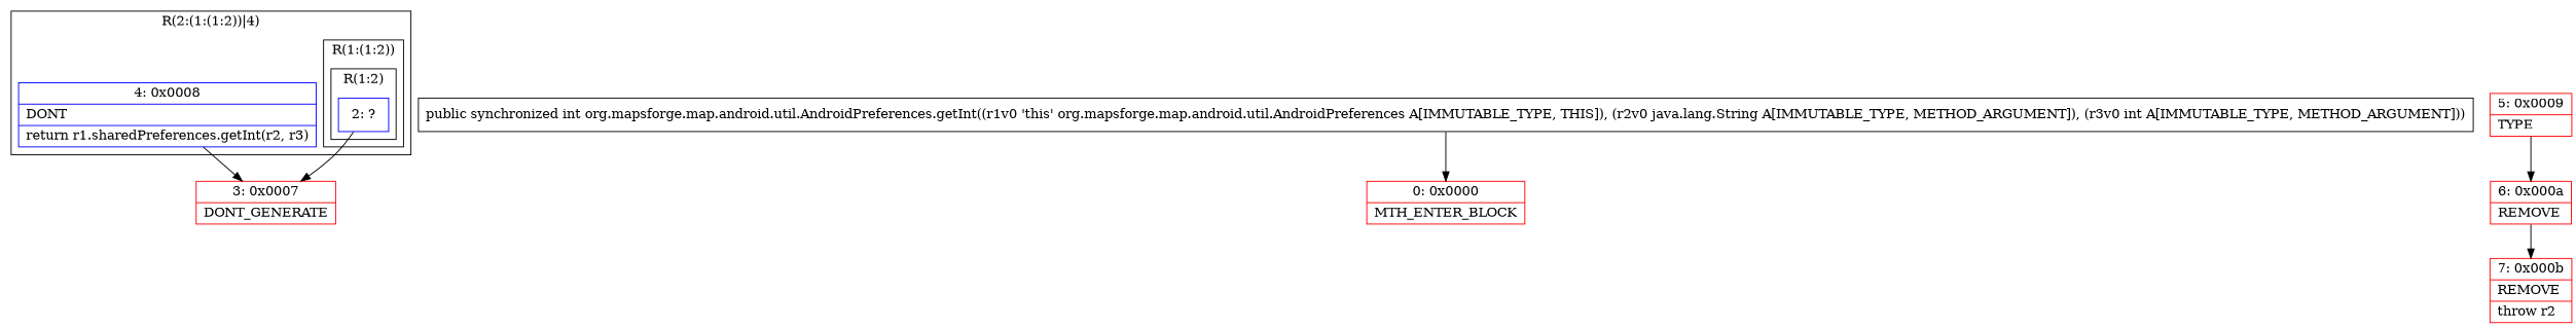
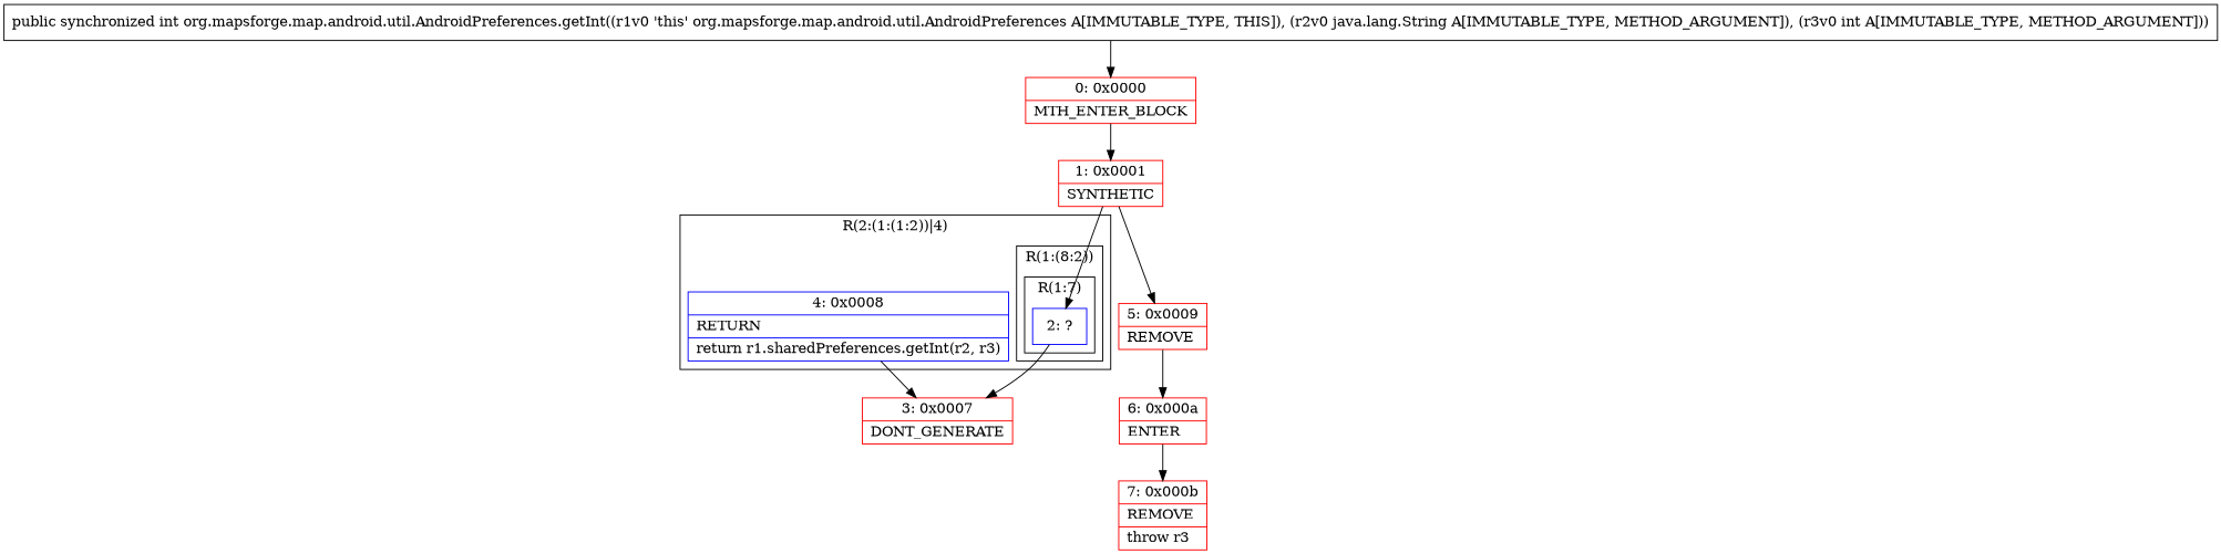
  digraph {
    node [color=red shape=record]
    n1 [color=blue label="{2\:\ ?}"]
-   n2 [color=blue label="{4\:\ 0x0008|DONT\l|return r1.sharedPreferences.getInt(r2, r3)\l}"]
+   n2 [color=blue label="{4\:\ 0x0008|RETURN\l|return r1.sharedPreferences.getInt(r2, r3)\l}"]
    n3 [label="{3\:\ 0x0007|DONT_GENERATE\l}"]
    n4 [label="{0\:\ 0x0000|MTH_ENTER_BLOCK\l}"]
-   n6 [label="{5\:\ 0x0009|TYPE\l}"]
-   n7 [label="{6\:\ 0x000a|REMOVE\l}"]
-   n8 [label="{7\:\ 0x000b|REMOVE\l|throw r2\l}"]
+   n5 [label="{1\:\ 0x0001|SYNTHETIC\l}"]
+   n6 [label="{5\:\ 0x0009|REMOVE\l}"]
+   n7 [label="{6\:\ 0x000a|ENTER\l}"]
+   n8 [label="{7\:\ 0x000b|REMOVE\l|throw r3\l}"]
    n9 [label="{public synchronized int org.mapsforge.map.android.util.AndroidPreferences.getInt((r1v0 'this' org.mapsforge.map.android.util.AndroidPreferences A[IMMUTABLE_TYPE, THIS]), (r2v0 java.lang.String A[IMMUTABLE_TYPE, METHOD_ARGUMENT]), (r3v0 int A[IMMUTABLE_TYPE, METHOD_ARGUMENT])) }" color=""]
    subgraph cluster_1 {
      label="R(2:(1:(1:2))|4)"
      n2
      subgraph cluster_2 {
-       label="R(1:(1:2))"
+       label="R(1:(8:2))"
        subgraph cluster_3 {
-         label="R(1:2)"
+         label="R(1:7)"
          n1
        }
      }
    }
    n1 -> n3
    n2 -> n3
+   n4 -> n5
+   n5 -> n1
+   n5 -> n6
    n6 -> n7
    n7 -> n8
    n9 -> n4
  }
